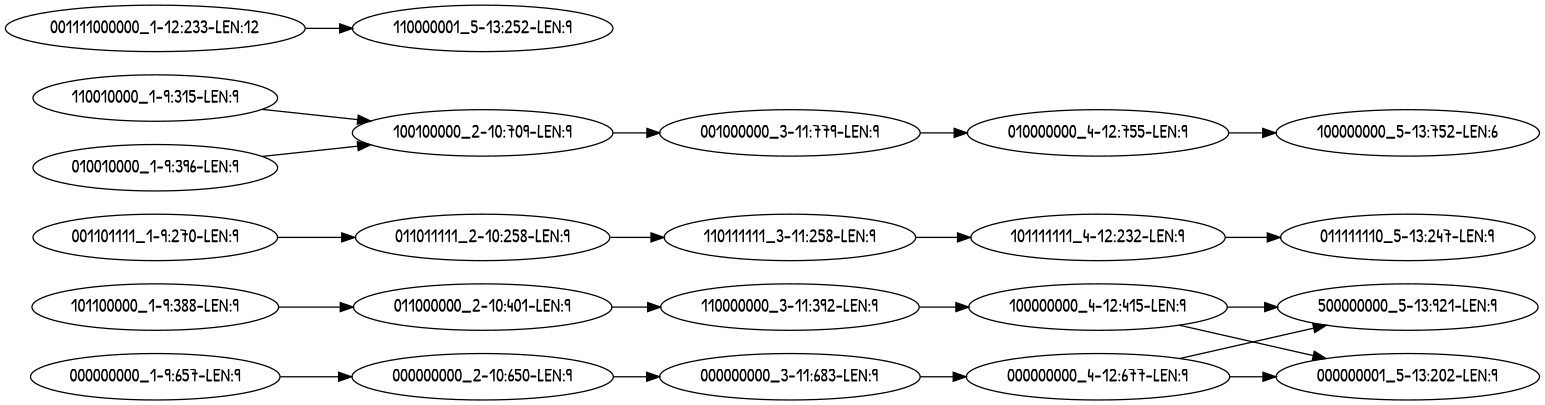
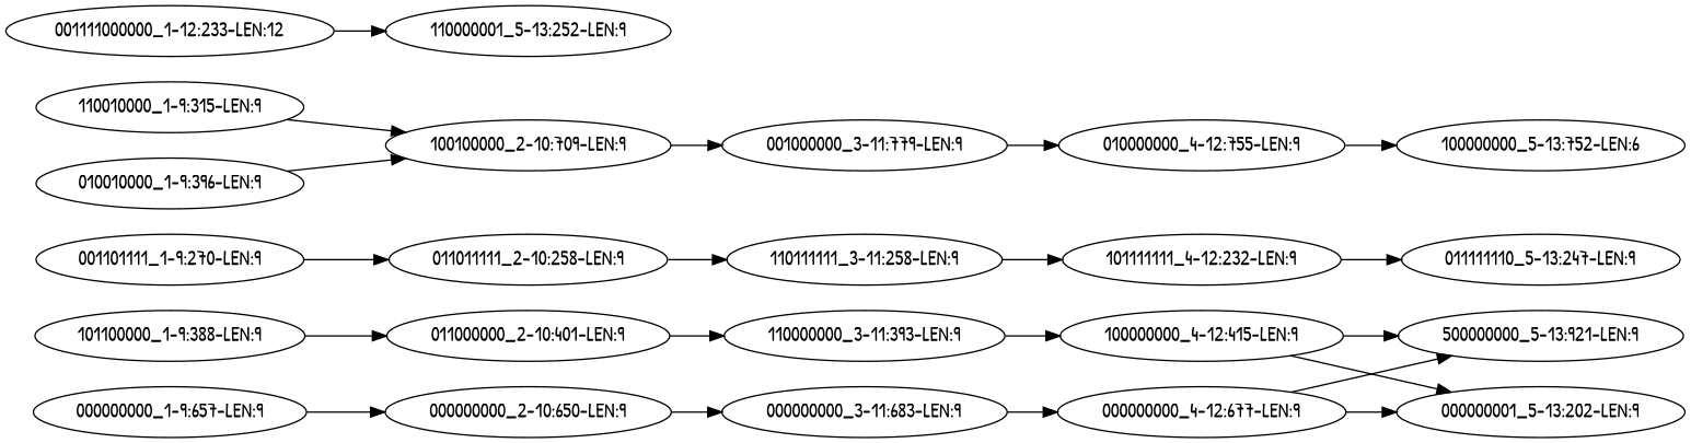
  digraph {
    fontname="Patrick Hand"
    rankdir=LR
    node [fontname="Patrick Hand"]
    edge [fontname="Patrick Hand"]
    "101100000_1-9:388-LEN:9"
    "011000000_2-10:401-LEN:9"
-   "110000000_3-11:393-LEN:9" [label="110000000_3-11:392-LEN:9"]
+   "110000000_3-11:393-LEN:9"
    "100000000_4-12:415-LEN:9"
    n5 [label="500000000_5-13:921-LEN:9"]
    "000000001_5-13:202-LEN:9"
    "000000000_2-10:650-LEN:9"
    "000000000_3-11:683-LEN:9"
    "000000000_4-12:677-LEN:9"
    "000000000_1-9:657-LEN:9"
    "101111111_4-12:232-LEN:9"
    "011111110_5-13:247-LEN:9"
    "001000000_3-11:779-LEN:9"
    "010000000_4-12:755-LEN:9"
    n15 [label="100000000_5-13:752-LEN:6"]
    "110111111_3-11:258-LEN:9"
    "011011111_2-10:258-LEN:9"
    "100100000_2-10:709-LEN:9"
    "110010000_1-9:315-LEN:9"
    "010010000_1-9:396-LEN:9"
    "001111000000_1-12:233-LEN:12"
    "110000001_5-13:252-LEN:9"
    "001101111_1-9:270-LEN:9"
    "101100000_1-9:388-LEN:9" -> "011000000_2-10:401-LEN:9"
    "011000000_2-10:401-LEN:9" -> "110000000_3-11:393-LEN:9"
    "110000000_3-11:393-LEN:9" -> "100000000_4-12:415-LEN:9"
    "100000000_4-12:415-LEN:9" -> n5
    "100000000_4-12:415-LEN:9" -> "000000001_5-13:202-LEN:9"
    "000000000_2-10:650-LEN:9" -> "000000000_3-11:683-LEN:9"
    "000000000_3-11:683-LEN:9" -> "000000000_4-12:677-LEN:9"
    "000000000_4-12:677-LEN:9" -> n5
    "000000000_4-12:677-LEN:9" -> "000000001_5-13:202-LEN:9"
    "000000000_1-9:657-LEN:9" -> "000000000_2-10:650-LEN:9"
    "101111111_4-12:232-LEN:9" -> "011111110_5-13:247-LEN:9"
    "001000000_3-11:779-LEN:9" -> "010000000_4-12:755-LEN:9"
    "010000000_4-12:755-LEN:9" -> n15
    "110111111_3-11:258-LEN:9" -> "101111111_4-12:232-LEN:9"
    "011011111_2-10:258-LEN:9" -> "110111111_3-11:258-LEN:9"
    "100100000_2-10:709-LEN:9" -> "001000000_3-11:779-LEN:9"
    "110010000_1-9:315-LEN:9" -> "100100000_2-10:709-LEN:9"
    "010010000_1-9:396-LEN:9" -> "100100000_2-10:709-LEN:9"
    "001111000000_1-12:233-LEN:12" -> "110000001_5-13:252-LEN:9"
    "001101111_1-9:270-LEN:9" -> "011011111_2-10:258-LEN:9"
  }
